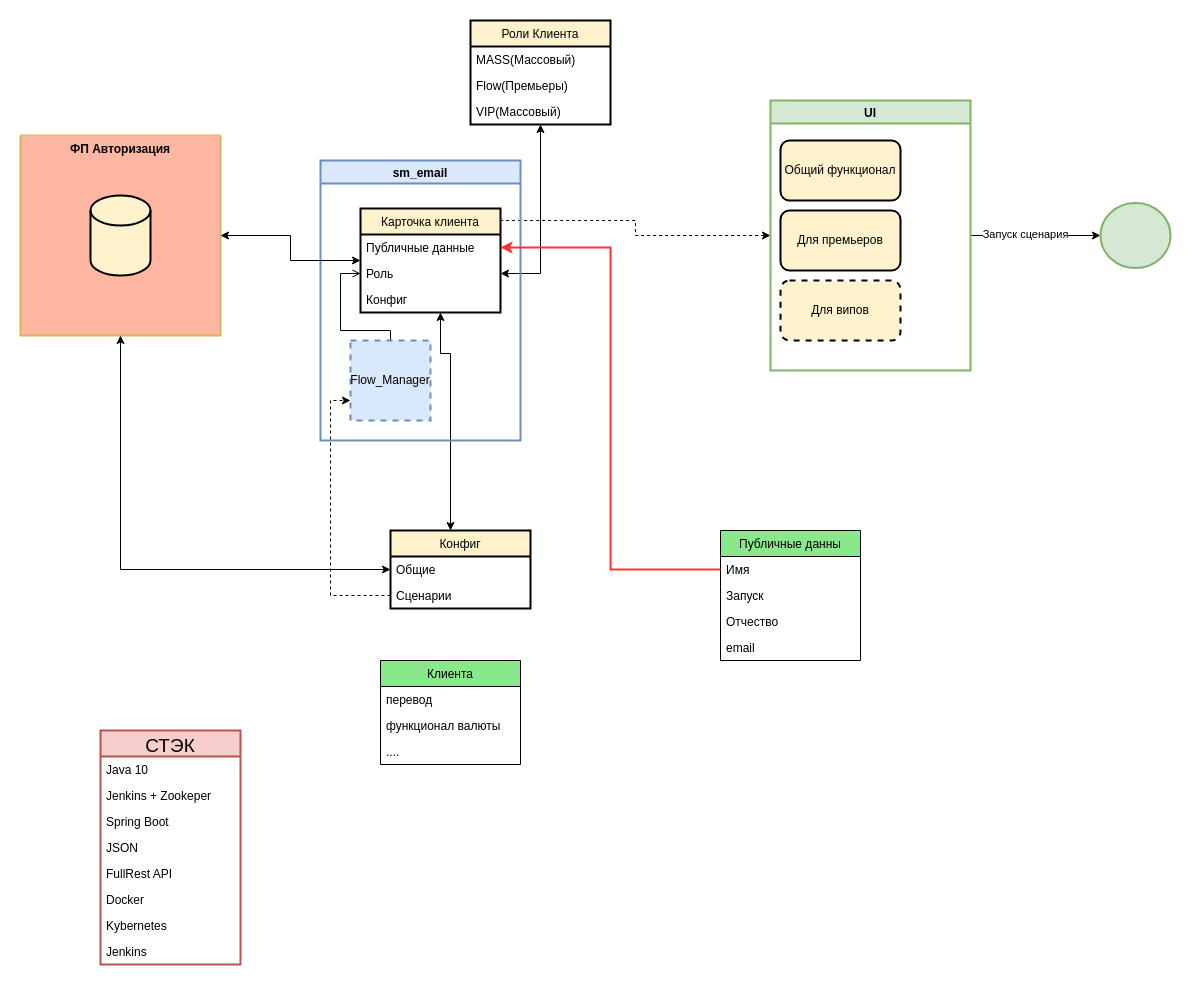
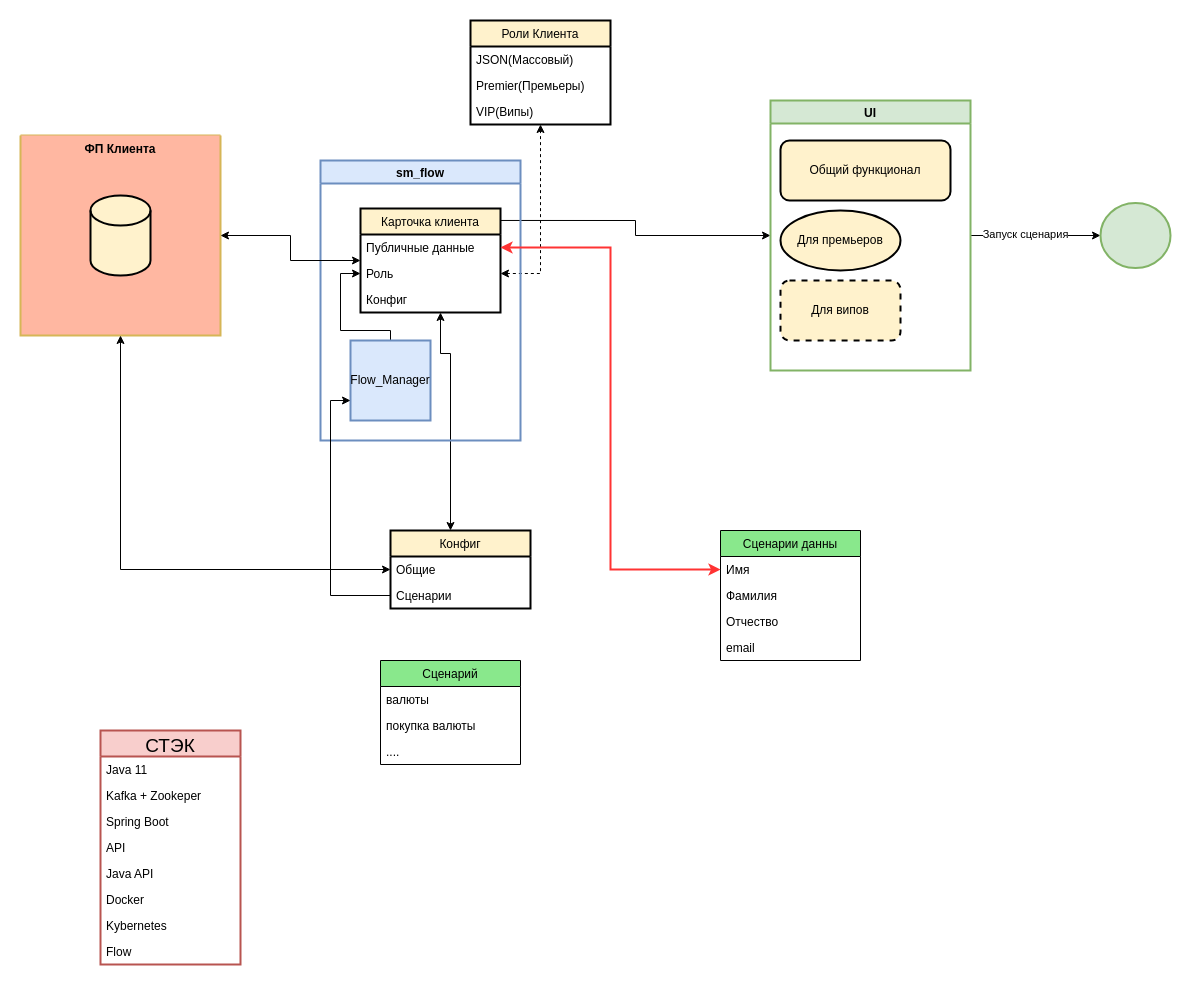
  <mxCell id="0" />
  <mxCell id="1" parent="0" />
  <mxCell id="2" value="Роли Клиента" style="swimlane;fontStyle=0;childLayout=stackLayout;horizontal=1;startSize=26;horizontalStack=0;resizeParent=1;resizeParentMax=0;resizeLast=0;collapsible=1;marginBottom=0;strokeWidth=2;fillColor=#FFF2CC;gradientColor=none;verticalAlign=middle;" parent="1" vertex="1"><mxGeometry x="470" y="20" width="140" height="104" as="geometry" /></mxCell>
- <mxCell id="3" value="MASS(Массовый)" style="text;strokeColor=none;fillColor=none;align=left;verticalAlign=top;spacingLeft=4;spacingRight=4;overflow=hidden;rotatable=0;points=[[0,0.5],[1,0.5]];portConstraint=eastwest;" parent="2" vertex="1"><mxGeometry y="26" width="140" height="26" as="geometry" /></mxCell>
- <mxCell id="4" value="Flow(Премьеры)" style="text;strokeColor=none;fillColor=none;align=left;verticalAlign=top;spacingLeft=4;spacingRight=4;overflow=hidden;rotatable=0;points=[[0,0.5],[1,0.5]];portConstraint=eastwest;" parent="2" vertex="1"><mxGeometry y="52" width="140" height="26" as="geometry" /></mxCell>
- <mxCell id="5" value="VIP(Массовый)" style="text;strokeColor=none;fillColor=none;align=left;verticalAlign=top;spacingLeft=4;spacingRight=4;overflow=hidden;rotatable=0;points=[[0,0.5],[1,0.5]];portConstraint=eastwest;" parent="2" vertex="1"><mxGeometry y="78" width="140" height="26" as="geometry" /></mxCell>
- <mxCell id="6" style="edgeStyle=orthogonalEdgeStyle;rounded=0;orthogonalLoop=1;jettySize=auto;html=1;entryX=0.929;entryY=0.115;entryDx=0;entryDy=0;entryPerimeter=0;startArrow=classic;startFill=1;dashed=1;" parent="1" source="9" target="21" edge="1"><mxGeometry relative="1" as="geometry" /></mxCell>
+ <mxCell id="3" value="JSON(Массовый)" style="text;strokeColor=none;fillColor=none;align=left;verticalAlign=top;spacingLeft=4;spacingRight=4;overflow=hidden;rotatable=0;points=[[0,0.5],[1,0.5]];portConstraint=eastwest;" parent="2" vertex="1"><mxGeometry y="26" width="140" height="26" as="geometry" /></mxCell>
+ <mxCell id="4" value="Premier(Премьеры)" style="text;strokeColor=none;fillColor=none;align=left;verticalAlign=top;spacingLeft=4;spacingRight=4;overflow=hidden;rotatable=0;points=[[0,0.5],[1,0.5]];portConstraint=eastwest;" parent="2" vertex="1"><mxGeometry y="52" width="140" height="26" as="geometry" /></mxCell>
+ <mxCell id="5" value="VIP(Випы)" style="text;strokeColor=none;fillColor=none;align=left;verticalAlign=top;spacingLeft=4;spacingRight=4;overflow=hidden;rotatable=0;points=[[0,0.5],[1,0.5]];portConstraint=eastwest;" parent="2" vertex="1"><mxGeometry y="78" width="140" height="26" as="geometry" /></mxCell>
+ <mxCell id="6" style="edgeStyle=orthogonalEdgeStyle;rounded=0;orthogonalLoop=1;jettySize=auto;html=1;entryX=0.929;entryY=0.115;entryDx=0;entryDy=0;entryPerimeter=0;startArrow=classic;startFill=1;" parent="1" source="9" target="21" edge="1"><mxGeometry relative="1" as="geometry" /></mxCell>
  <mxCell id="7" value="" style="edgeStyle=orthogonalEdgeStyle;rounded=0;orthogonalLoop=1;jettySize=auto;html=1;startArrow=none;startFill=0;" parent="1" source="9" target="30" edge="1"><mxGeometry relative="1" as="geometry" /></mxCell>
  <mxCell id="8" value="Запуск сценария" style="edgeLabel;html=1;align=center;verticalAlign=middle;resizable=0;points=[];" parent="7" vertex="1" connectable="0"><mxGeometry x="-0.169" y="2" relative="1" as="geometry"><mxPoint as="offset" /></mxGeometry></mxCell>
  <mxCell id="9" value="UI" style="swimlane;strokeWidth=2;fillColor=#d5e8d4;verticalAlign=middle;strokeColor=#82b366;" parent="1" vertex="1"><mxGeometry x="770" y="100" width="200" height="270" as="geometry" /></mxCell>
- <mxCell id="10" value="Общий функционал" style="rounded=1;whiteSpace=wrap;html=1;strokeWidth=2;fillColor=#FFF2CC;gradientColor=none;verticalAlign=middle;" parent="9" vertex="1"><mxGeometry x="10" y="40" width="120" height="60" as="geometry" /></mxCell>
- <mxCell id="11" value="Для премьеров" style="rounded=1;whiteSpace=wrap;html=1;strokeWidth=2;fillColor=#FFF2CC;gradientColor=none;verticalAlign=middle;" parent="9" vertex="1"><mxGeometry x="10" y="110" width="120" height="60" as="geometry" /></mxCell>
+ <mxCell id="10" value="Общий функционал" style="rounded=1;whiteSpace=wrap;html=1;strokeWidth=2;fillColor=#FFF2CC;gradientColor=none;verticalAlign=middle;" parent="9" vertex="1"><mxGeometry x="10" y="40" width="170" height="60" as="geometry" /></mxCell>
+ <mxCell id="11" value="Для премьеров" style="ellipse;whiteSpace=wrap;html=1;strokeWidth=2;fillColor=#FFF2CC;gradientColor=none;verticalAlign=middle;" parent="9" vertex="1"><mxGeometry x="10" y="110" width="120" height="60" as="geometry" /></mxCell>
  <mxCell id="12" value="Для випов" style="rounded=1;whiteSpace=wrap;html=1;strokeWidth=2;fillColor=#FFF2CC;gradientColor=none;verticalAlign=middle;dashed=1;" parent="9" vertex="1"><mxGeometry x="10" y="180" width="120" height="60" as="geometry" /></mxCell>
- <mxCell id="13" value="ФП Авторизация" style="swimlane;startSize=0;strokeWidth=2;fillColor=#fff2cc;verticalAlign=top;strokeColor=#d6b656;swimlaneFillColor=#FFB7A1;" parent="1" vertex="1"><mxGeometry x="20" y="135" width="200" height="200" as="geometry" /></mxCell>
+ <mxCell id="13" value="ФП Клиента" style="swimlane;startSize=0;strokeWidth=2;fillColor=#fff2cc;verticalAlign=top;strokeColor=#d6b656;swimlaneFillColor=#FFB7A1;" parent="1" vertex="1"><mxGeometry x="20" y="135" width="200" height="200" as="geometry" /></mxCell>
  <mxCell id="14" value="" style="shape=cylinder3;whiteSpace=wrap;html=1;boundedLbl=1;backgroundOutline=1;size=15;strokeWidth=2;fillColor=#FFF2CC;gradientColor=none;verticalAlign=middle;" parent="13" vertex="1"><mxGeometry x="70" y="60" width="60" height="80" as="geometry" /></mxCell>
- <mxCell id="15" style="edgeStyle=orthogonalEdgeStyle;rounded=0;orthogonalLoop=1;jettySize=auto;html=1;exitX=1;exitY=0.5;exitDx=0;exitDy=0;startArrow=classic;startFill=1;" parent="1" source="23" target="2" edge="1"><mxGeometry relative="1" as="geometry" /></mxCell>
+ <mxCell id="15" style="edgeStyle=orthogonalEdgeStyle;rounded=0;orthogonalLoop=1;jettySize=auto;html=1;exitX=1;exitY=0.5;exitDx=0;exitDy=0;startArrow=classic;startFill=1;dashed=1;" parent="1" source="23" target="2" edge="1"><mxGeometry relative="1" as="geometry" /></mxCell>
  <mxCell id="16" style="edgeStyle=orthogonalEdgeStyle;rounded=0;orthogonalLoop=1;jettySize=auto;html=1;startArrow=classic;startFill=1;" parent="1" source="17" target="24" edge="1"><mxGeometry relative="1" as="geometry"><Array as="points"><mxPoint x="450" y="353" /><mxPoint x="440" y="353" /></Array></mxGeometry></mxCell>
  <mxCell id="17" value="Конфиг" style="swimlane;fontStyle=0;childLayout=stackLayout;horizontal=1;startSize=26;horizontalStack=0;resizeParent=1;resizeParentMax=0;resizeLast=0;collapsible=1;marginBottom=0;strokeWidth=2;fillColor=#FFF2CC;gradientColor=none;verticalAlign=middle;" parent="1" vertex="1"><mxGeometry x="390" y="530" width="140" height="78" as="geometry" /></mxCell>
  <mxCell id="18" value="Общие" style="text;strokeColor=none;fillColor=none;align=left;verticalAlign=top;spacingLeft=4;spacingRight=4;overflow=hidden;rotatable=0;points=[[0,0.5],[1,0.5]];portConstraint=eastwest;" parent="17" vertex="1"><mxGeometry y="26" width="140" height="26" as="geometry" /></mxCell>
  <mxCell id="19" value="Сценарии" style="text;strokeColor=none;fillColor=none;align=left;verticalAlign=top;spacingLeft=4;spacingRight=4;overflow=hidden;rotatable=0;points=[[0,0.5],[1,0.5]];portConstraint=eastwest;" parent="17" vertex="1"><mxGeometry y="52" width="140" height="26" as="geometry" /></mxCell>
- <mxCell id="20" value="sm_email" style="swimlane;strokeWidth=2;fillColor=#dae8fc;verticalAlign=middle;strokeColor=#6c8ebf;" parent="1" vertex="1"><mxGeometry x="320" y="160" width="200" height="280" as="geometry" /></mxCell>
+ <mxCell id="20" value="sm_flow" style="swimlane;strokeWidth=2;fillColor=#dae8fc;verticalAlign=middle;strokeColor=#6c8ebf;" parent="1" vertex="1"><mxGeometry x="320" y="160" width="200" height="280" as="geometry" /></mxCell>
  <mxCell id="21" value="Карточка клиента" style="swimlane;fontStyle=0;childLayout=stackLayout;horizontal=1;startSize=26;horizontalStack=0;resizeParent=1;resizeParentMax=0;resizeLast=0;collapsible=1;marginBottom=0;strokeWidth=2;fillColor=#FFF2CC;gradientColor=none;verticalAlign=middle;" parent="20" vertex="1"><mxGeometry x="40" y="48" width="140" height="104" as="geometry" /></mxCell>
  <mxCell id="22" value="Публичные данные" style="text;strokeColor=none;fillColor=none;align=left;verticalAlign=top;spacingLeft=4;spacingRight=4;overflow=hidden;rotatable=0;points=[[0,0.5],[1,0.5]];portConstraint=eastwest;" parent="21" vertex="1"><mxGeometry y="26" width="140" height="26" as="geometry" /></mxCell>
  <mxCell id="23" value="Роль" style="text;strokeColor=none;fillColor=none;align=left;verticalAlign=top;spacingLeft=4;spacingRight=4;overflow=hidden;rotatable=0;points=[[0,0.5],[1,0.5]];portConstraint=eastwest;" parent="21" vertex="1"><mxGeometry y="52" width="140" height="26" as="geometry" /></mxCell>
  <mxCell id="24" value="Конфиг" style="text;strokeColor=none;fillColor=none;align=left;verticalAlign=top;spacingLeft=4;spacingRight=4;overflow=hidden;rotatable=0;points=[[0,0.5],[1,0.5]];portConstraint=eastwest;" parent="21" vertex="1"><mxGeometry y="78" width="140" height="26" as="geometry" /></mxCell>
- <mxCell id="25" style="edgeStyle=orthogonalEdgeStyle;rounded=0;orthogonalLoop=1;jettySize=auto;html=1;startArrow=none;startFill=0;endArrow=open;" parent="20" source="26" target="23" edge="1"><mxGeometry relative="1" as="geometry"><Array as="points"><mxPoint x="70" y="170" /><mxPoint x="20" y="170" /><mxPoint x="20" y="113" /></Array></mxGeometry></mxCell>
- <mxCell id="26" value="Flow_Manager" style="whiteSpace=wrap;html=1;aspect=fixed;strokeWidth=2;fillColor=#dae8fc;verticalAlign=middle;strokeColor=#6c8ebf;dashed=1;" parent="20" vertex="1"><mxGeometry x="30" y="180" width="80" height="80" as="geometry" /></mxCell>
+ <mxCell id="25" style="edgeStyle=orthogonalEdgeStyle;rounded=0;orthogonalLoop=1;jettySize=auto;html=1;startArrow=none;startFill=0;" parent="20" source="26" target="23" edge="1"><mxGeometry relative="1" as="geometry"><Array as="points"><mxPoint x="70" y="170" /><mxPoint x="20" y="170" /><mxPoint x="20" y="113" /></Array></mxGeometry></mxCell>
+ <mxCell id="26" value="Flow_Manager" style="whiteSpace=wrap;html=1;aspect=fixed;strokeWidth=2;fillColor=#dae8fc;verticalAlign=middle;strokeColor=#6c8ebf;" parent="20" vertex="1"><mxGeometry x="30" y="180" width="80" height="80" as="geometry" /></mxCell>
  <mxCell id="27" style="edgeStyle=orthogonalEdgeStyle;rounded=0;orthogonalLoop=1;jettySize=auto;html=1;entryX=1;entryY=0.5;entryDx=0;entryDy=0;startArrow=classic;startFill=1;" parent="1" source="21" target="13" edge="1"><mxGeometry relative="1" as="geometry" /></mxCell>
  <mxCell id="28" style="edgeStyle=orthogonalEdgeStyle;rounded=0;orthogonalLoop=1;jettySize=auto;html=1;entryX=0.5;entryY=1;entryDx=0;entryDy=0;startArrow=classic;startFill=1;" parent="1" source="18" target="13" edge="1"><mxGeometry relative="1" as="geometry" /></mxCell>
- <mxCell id="29" style="edgeStyle=orthogonalEdgeStyle;rounded=0;orthogonalLoop=1;jettySize=auto;html=1;entryX=0;entryY=0.75;entryDx=0;entryDy=0;startArrow=none;startFill=0;dashed=1;" parent="1" source="19" target="26" edge="1"><mxGeometry relative="1" as="geometry" /></mxCell>
+ <mxCell id="29" style="edgeStyle=orthogonalEdgeStyle;rounded=0;orthogonalLoop=1;jettySize=auto;html=1;entryX=0;entryY=0.75;entryDx=0;entryDy=0;startArrow=none;startFill=0;" parent="1" source="19" target="26" edge="1"><mxGeometry relative="1" as="geometry" /></mxCell>
  <mxCell id="30" value="" style="ellipse;whiteSpace=wrap;html=1;fontStyle=1;strokeColor=#82b366;strokeWidth=2;fillColor=#d5e8d4;startSize=23;" parent="1" vertex="1"><mxGeometry x="1100" y="202.5" width="70" height="65" as="geometry" /></mxCell>
  <mxCell id="31" value="СТЭК" style="swimlane;fontStyle=0;childLayout=stackLayout;horizontal=1;startSize=26;horizontalStack=0;resizeParent=1;resizeParentMax=0;resizeLast=0;collapsible=1;marginBottom=0;fontSize=19;strokeWidth=2;fillColor=#f8cecc;verticalAlign=middle;strokeColor=#b85450;" parent="1" vertex="1"><mxGeometry x="100" y="730" width="140" height="234" as="geometry" /></mxCell>
- <mxCell id="32" value="Java 10" style="text;strokeColor=none;fillColor=none;align=left;verticalAlign=top;spacingLeft=4;spacingRight=4;overflow=hidden;rotatable=0;points=[[0,0.5],[1,0.5]];portConstraint=eastwest;" parent="31" vertex="1"><mxGeometry y="26" width="140" height="26" as="geometry" /></mxCell>
- <mxCell id="33" value="Jenkins + Zookeper" style="text;strokeColor=none;fillColor=none;align=left;verticalAlign=top;spacingLeft=4;spacingRight=4;overflow=hidden;rotatable=0;points=[[0,0.5],[1,0.5]];portConstraint=eastwest;" parent="31" vertex="1"><mxGeometry y="52" width="140" height="26" as="geometry" /></mxCell>
+ <mxCell id="32" value="Java 11" style="text;strokeColor=none;fillColor=none;align=left;verticalAlign=top;spacingLeft=4;spacingRight=4;overflow=hidden;rotatable=0;points=[[0,0.5],[1,0.5]];portConstraint=eastwest;" parent="31" vertex="1"><mxGeometry y="26" width="140" height="26" as="geometry" /></mxCell>
+ <mxCell id="33" value="Kafka + Zookeper" style="text;strokeColor=none;fillColor=none;align=left;verticalAlign=top;spacingLeft=4;spacingRight=4;overflow=hidden;rotatable=0;points=[[0,0.5],[1,0.5]];portConstraint=eastwest;" parent="31" vertex="1"><mxGeometry y="52" width="140" height="26" as="geometry" /></mxCell>
  <mxCell id="34" value="Spring Boot" style="text;strokeColor=none;fillColor=none;align=left;verticalAlign=top;spacingLeft=4;spacingRight=4;overflow=hidden;rotatable=0;points=[[0,0.5],[1,0.5]];portConstraint=eastwest;" parent="31" vertex="1"><mxGeometry y="78" width="140" height="26" as="geometry" /></mxCell>
- <mxCell id="35" value="JSON" style="text;strokeColor=none;fillColor=none;align=left;verticalAlign=top;spacingLeft=4;spacingRight=4;overflow=hidden;rotatable=0;points=[[0,0.5],[1,0.5]];portConstraint=eastwest;" parent="31" vertex="1"><mxGeometry y="104" width="140" height="26" as="geometry" /></mxCell>
- <mxCell id="36" value="FullRest API" style="text;strokeColor=none;fillColor=none;align=left;verticalAlign=top;spacingLeft=4;spacingRight=4;overflow=hidden;rotatable=0;points=[[0,0.5],[1,0.5]];portConstraint=eastwest;" parent="31" vertex="1"><mxGeometry y="130" width="140" height="26" as="geometry" /></mxCell>
+ <mxCell id="35" value="API" style="text;strokeColor=none;fillColor=none;align=left;verticalAlign=top;spacingLeft=4;spacingRight=4;overflow=hidden;rotatable=0;points=[[0,0.5],[1,0.5]];portConstraint=eastwest;" parent="31" vertex="1"><mxGeometry y="104" width="140" height="26" as="geometry" /></mxCell>
+ <mxCell id="36" value="Java API" style="text;strokeColor=none;fillColor=none;align=left;verticalAlign=top;spacingLeft=4;spacingRight=4;overflow=hidden;rotatable=0;points=[[0,0.5],[1,0.5]];portConstraint=eastwest;" parent="31" vertex="1"><mxGeometry y="130" width="140" height="26" as="geometry" /></mxCell>
  <mxCell id="37" value="Docker" style="text;strokeColor=none;fillColor=none;align=left;verticalAlign=top;spacingLeft=4;spacingRight=4;overflow=hidden;rotatable=0;points=[[0,0.5],[1,0.5]];portConstraint=eastwest;" parent="31" vertex="1"><mxGeometry y="156" width="140" height="26" as="geometry" /></mxCell>
  <mxCell id="38" value="Kybernetes" style="text;strokeColor=none;fillColor=none;align=left;verticalAlign=top;spacingLeft=4;spacingRight=4;overflow=hidden;rotatable=0;points=[[0,0.5],[1,0.5]];portConstraint=eastwest;" parent="31" vertex="1"><mxGeometry y="182" width="140" height="26" as="geometry" /></mxCell>
- <mxCell id="39" value="Jenkins" style="text;strokeColor=none;fillColor=none;align=left;verticalAlign=top;spacingLeft=4;spacingRight=4;overflow=hidden;rotatable=0;points=[[0,0.5],[1,0.5]];portConstraint=eastwest;" parent="31" vertex="1"><mxGeometry y="208" width="140" height="26" as="geometry" /></mxCell>
- <mxCell id="40" value="Публичные данны" style="swimlane;fontStyle=0;childLayout=stackLayout;horizontal=1;startSize=26;horizontalStack=0;resizeParent=1;resizeParentMax=0;resizeLast=0;collapsible=1;marginBottom=0;fillColor=#89E88C;" vertex="1" parent="1"><mxGeometry x="720" y="530" width="140" height="130" as="geometry" /></mxCell>
+ <mxCell id="39" value="Flow" style="text;strokeColor=none;fillColor=none;align=left;verticalAlign=top;spacingLeft=4;spacingRight=4;overflow=hidden;rotatable=0;points=[[0,0.5],[1,0.5]];portConstraint=eastwest;" parent="31" vertex="1"><mxGeometry y="208" width="140" height="26" as="geometry" /></mxCell>
+ <mxCell id="40" value="Сценарии данны" style="swimlane;fontStyle=0;childLayout=stackLayout;horizontal=1;startSize=26;horizontalStack=0;resizeParent=1;resizeParentMax=0;resizeLast=0;collapsible=1;marginBottom=0;fillColor=#89E88C;" vertex="1" parent="1"><mxGeometry x="720" y="530" width="140" height="130" as="geometry" /></mxCell>
  <mxCell id="41" value="Имя" style="text;strokeColor=none;fillColor=none;align=left;verticalAlign=top;spacingLeft=4;spacingRight=4;overflow=hidden;rotatable=0;points=[[0,0.5],[1,0.5]];portConstraint=eastwest;" vertex="1" parent="40"><mxGeometry y="26" width="140" height="26" as="geometry" /></mxCell>
- <mxCell id="42" value="Запуск" style="text;strokeColor=none;fillColor=none;align=left;verticalAlign=top;spacingLeft=4;spacingRight=4;overflow=hidden;rotatable=0;points=[[0,0.5],[1,0.5]];portConstraint=eastwest;" vertex="1" parent="40"><mxGeometry y="52" width="140" height="26" as="geometry" /></mxCell>
+ <mxCell id="42" value="Фамилия" style="text;strokeColor=none;fillColor=none;align=left;verticalAlign=top;spacingLeft=4;spacingRight=4;overflow=hidden;rotatable=0;points=[[0,0.5],[1,0.5]];portConstraint=eastwest;" vertex="1" parent="40"><mxGeometry y="52" width="140" height="26" as="geometry" /></mxCell>
  <mxCell id="43" value="Отчество" style="text;strokeColor=none;fillColor=none;align=left;verticalAlign=top;spacingLeft=4;spacingRight=4;overflow=hidden;rotatable=0;points=[[0,0.5],[1,0.5]];portConstraint=eastwest;" vertex="1" parent="40"><mxGeometry y="78" width="140" height="26" as="geometry" /></mxCell>
  <mxCell id="44" value="email" style="text;strokeColor=none;fillColor=none;align=left;verticalAlign=top;spacingLeft=4;spacingRight=4;overflow=hidden;rotatable=0;points=[[0,0.5],[1,0.5]];portConstraint=eastwest;" vertex="1" parent="40"><mxGeometry y="104" width="140" height="26" as="geometry" /></mxCell>
- <mxCell id="45" style="edgeStyle=orthogonalEdgeStyle;rounded=0;jumpSize=12;orthogonalLoop=1;jettySize=auto;html=1;entryX=0;entryY=0.5;entryDx=0;entryDy=0;startArrow=classic;startFill=1;strokeColor=#FF3333;strokeWidth=2;endArrow=none;" edge="1" parent="1" source="22" target="41"><mxGeometry relative="1" as="geometry" /></mxCell>
- <mxCell id="46" value="Клиента" style="swimlane;fontStyle=0;childLayout=stackLayout;horizontal=1;startSize=26;horizontalStack=0;resizeParent=1;resizeParentMax=0;resizeLast=0;collapsible=1;marginBottom=0;fillColor=#89E88C;" vertex="1" parent="1"><mxGeometry x="380" y="660" width="140" height="104" as="geometry" /></mxCell>
- <mxCell id="47" value="перевод" style="text;strokeColor=none;fillColor=none;align=left;verticalAlign=top;spacingLeft=4;spacingRight=4;overflow=hidden;rotatable=0;points=[[0,0.5],[1,0.5]];portConstraint=eastwest;" vertex="1" parent="46"><mxGeometry y="26" width="140" height="26" as="geometry" /></mxCell>
- <mxCell id="48" value="функционал валюты" style="text;strokeColor=none;fillColor=none;align=left;verticalAlign=top;spacingLeft=4;spacingRight=4;overflow=hidden;rotatable=0;points=[[0,0.5],[1,0.5]];portConstraint=eastwest;" vertex="1" parent="46"><mxGeometry y="52" width="140" height="26" as="geometry" /></mxCell>
+ <mxCell id="45" style="edgeStyle=orthogonalEdgeStyle;rounded=0;jumpSize=12;orthogonalLoop=1;jettySize=auto;html=1;entryX=0;entryY=0.5;entryDx=0;entryDy=0;startArrow=classic;startFill=1;strokeColor=#FF3333;strokeWidth=2;" edge="1" parent="1" source="22" target="41"><mxGeometry relative="1" as="geometry" /></mxCell>
+ <mxCell id="46" value="Сценарий" style="swimlane;fontStyle=0;childLayout=stackLayout;horizontal=1;startSize=26;horizontalStack=0;resizeParent=1;resizeParentMax=0;resizeLast=0;collapsible=1;marginBottom=0;fillColor=#89E88C;" vertex="1" parent="1"><mxGeometry x="380" y="660" width="140" height="104" as="geometry" /></mxCell>
+ <mxCell id="47" value="валюты" style="text;strokeColor=none;fillColor=none;align=left;verticalAlign=top;spacingLeft=4;spacingRight=4;overflow=hidden;rotatable=0;points=[[0,0.5],[1,0.5]];portConstraint=eastwest;" vertex="1" parent="46"><mxGeometry y="26" width="140" height="26" as="geometry" /></mxCell>
+ <mxCell id="48" value="покупка валюты" style="text;strokeColor=none;fillColor=none;align=left;verticalAlign=top;spacingLeft=4;spacingRight=4;overflow=hidden;rotatable=0;points=[[0,0.5],[1,0.5]];portConstraint=eastwest;" vertex="1" parent="46"><mxGeometry y="52" width="140" height="26" as="geometry" /></mxCell>
  <mxCell id="49" value="....&#10;" style="text;strokeColor=none;fillColor=none;align=left;verticalAlign=top;spacingLeft=4;spacingRight=4;overflow=hidden;rotatable=0;points=[[0,0.5],[1,0.5]];portConstraint=eastwest;" vertex="1" parent="46"><mxGeometry y="78" width="140" height="26" as="geometry" /></mxCell>
